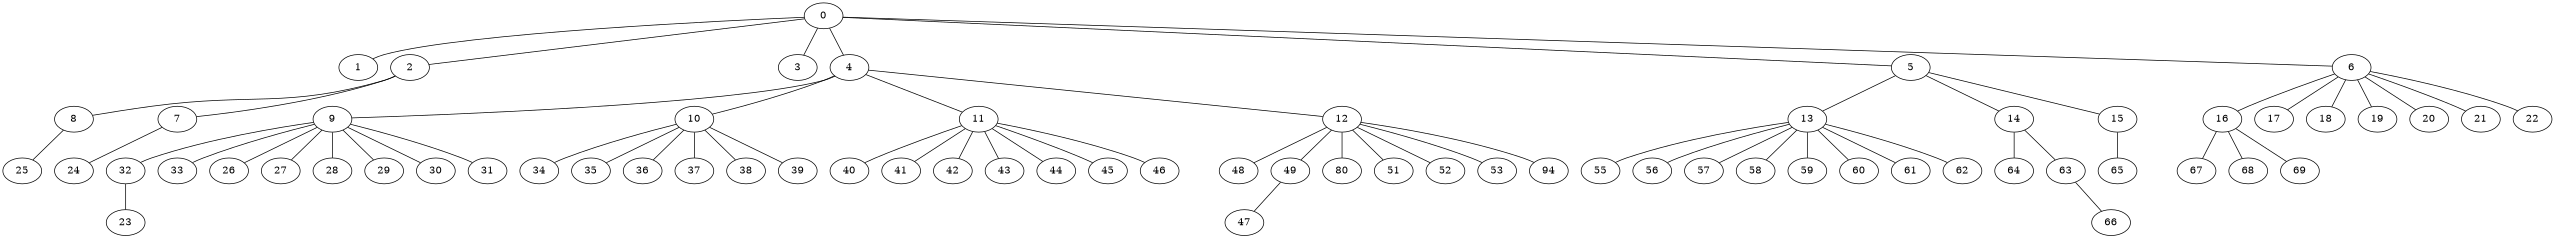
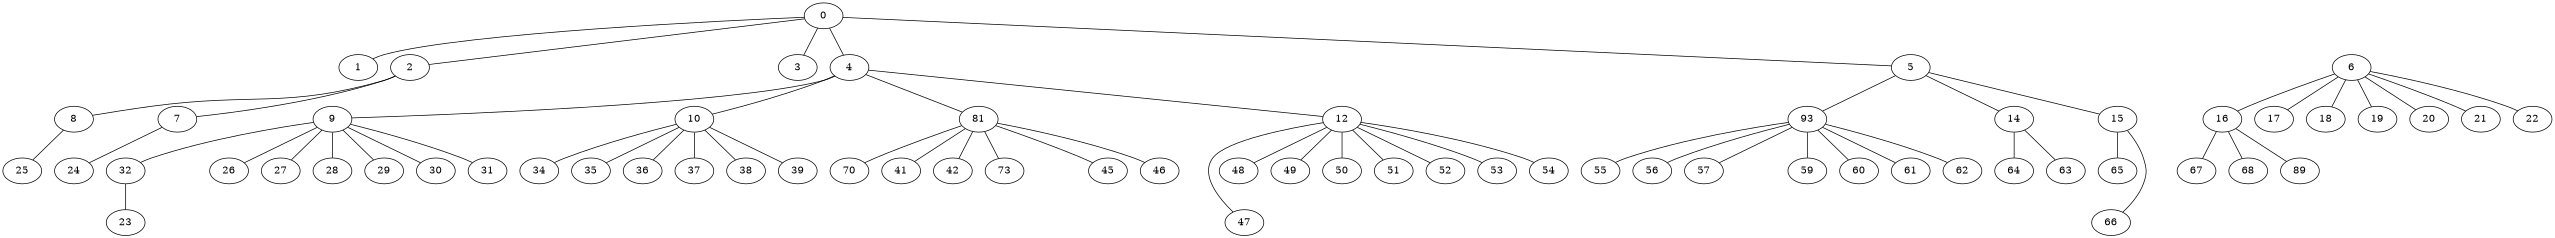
  graph {
    0
    1
    2
    3
    4
    5
    6
    8
    7
    9
    10
-   11
+   11 [label=81]
    12
-   13
+   13 [label=93]
    14
    15
    16
    17
    18
    19
    20
    21
    22
    25
    24
    32
-   33
    26
    27
    28
    29
    30
    31
    34
    35
    36
    37
    38
    39
-   40
+   40 [label=70]
    41
    42
-   43
-   44
+   43 [label=73]
    45
    46
    47
    48
    49
-   50 [label=80]
+   50
    51
    52
    53
-   54 [label=94]
+   54
    55
    56
    57
-   58
    59
    60
    61
    62
    64
    63
    65
    66
    67
    68
-   69
+   69 [label=89]
    23
    0 -- 1
    0 -- 2
    0 -- 3
    0 -- 4
    0 -- 5
-   0 -- 6
    2 -- 8
    2 -- 7
    4 -- 9
    4 -- 10
    4 -- 11
    4 -- 12
    5 -- 13
    5 -- 14
    5 -- 15
    6 -- 16
    6 -- 17
    6 -- 18
    6 -- 19
    6 -- 20
    6 -- 21
    6 -- 22
    8 -- 25
    7 -- 24
    9 -- 32
-   9 -- 33
    9 -- 26
    9 -- 27
    9 -- 28
    9 -- 29
    9 -- 30
    9 -- 31
    10 -- 34
    10 -- 35
    10 -- 36
    10 -- 37
    10 -- 38
    10 -- 39
    11 -- 40
    11 -- 41
    11 -- 42
    11 -- 43
-   11 -- 44
    11 -- 45
    11 -- 46
-   49 -- 47
+   12 -- 47
    12 -- 48
    12 -- 49
    12 -- 50
    12 -- 51
    12 -- 52
    12 -- 53
    12 -- 54
    13 -- 55
    13 -- 56
    13 -- 57
-   13 -- 58
    13 -- 59
    13 -- 60
    13 -- 61
    13 -- 62
    14 -- 64
    14 -- 63
    15 -- 65
-   63 -- 66
+   15 -- 66
    16 -- 67
    16 -- 68
    16 -- 69
    32 -- 23
  }
